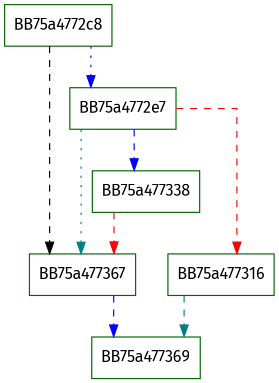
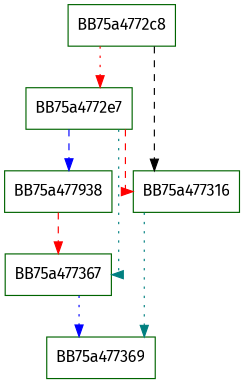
  digraph {
    fontname="Fira Sans"
    splines=ortho
    node [color=darkgreen fontname="Fira Sans" shape=box]
    edge [color=red fontname="Fira Sans" style=dashed]
    BB75a4772c8
    BB75a477367
    BB75a4772e7
    BB75a477369
    BB75a477316
-   BB75a477338
-   BB75a4772c8 -> BB75a477367 [color=black]
-   BB75a4772c8 -> BB75a4772e7 [color=blue style=dotted]
-   BB75a477367 -> BB75a477369 [color=blue]
+   BB75a477338 [label=BB75a477938]
+   BB75a4772c8 -> BB75a477316 [color=black]
+   BB75a4772c8 -> BB75a4772e7 [style=dotted]
+   BB75a477367 -> BB75a477369 [color=blue style=dotted]
    BB75a4772e7 -> BB75a477367 [color=teal style=dotted]
    BB75a4772e7 -> BB75a477316
    BB75a4772e7 -> BB75a477338 [color=blue]
-   BB75a477316 -> BB75a477369 [color=teal]
+   BB75a477316 -> BB75a477369 [color=teal style=dotted]
    BB75a477338 -> BB75a477367
  }
